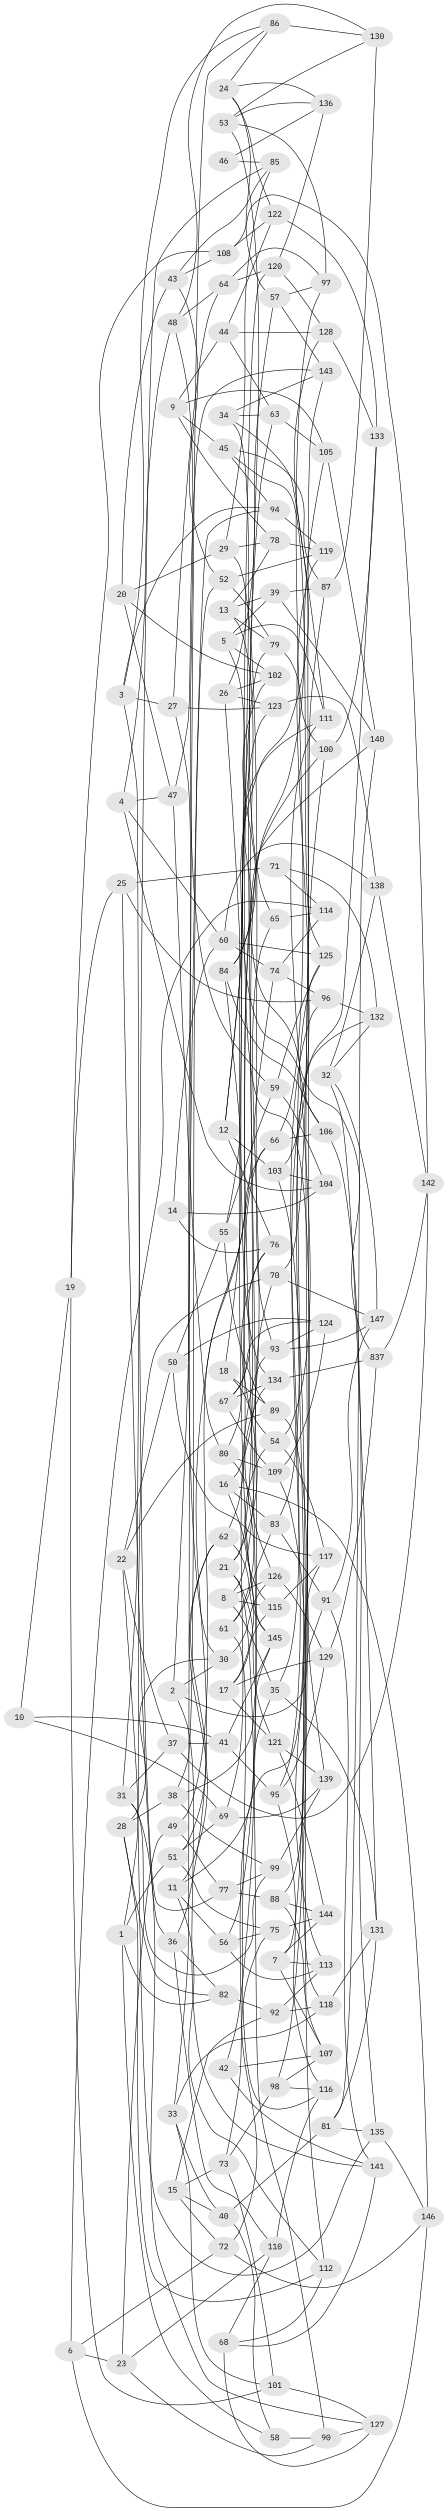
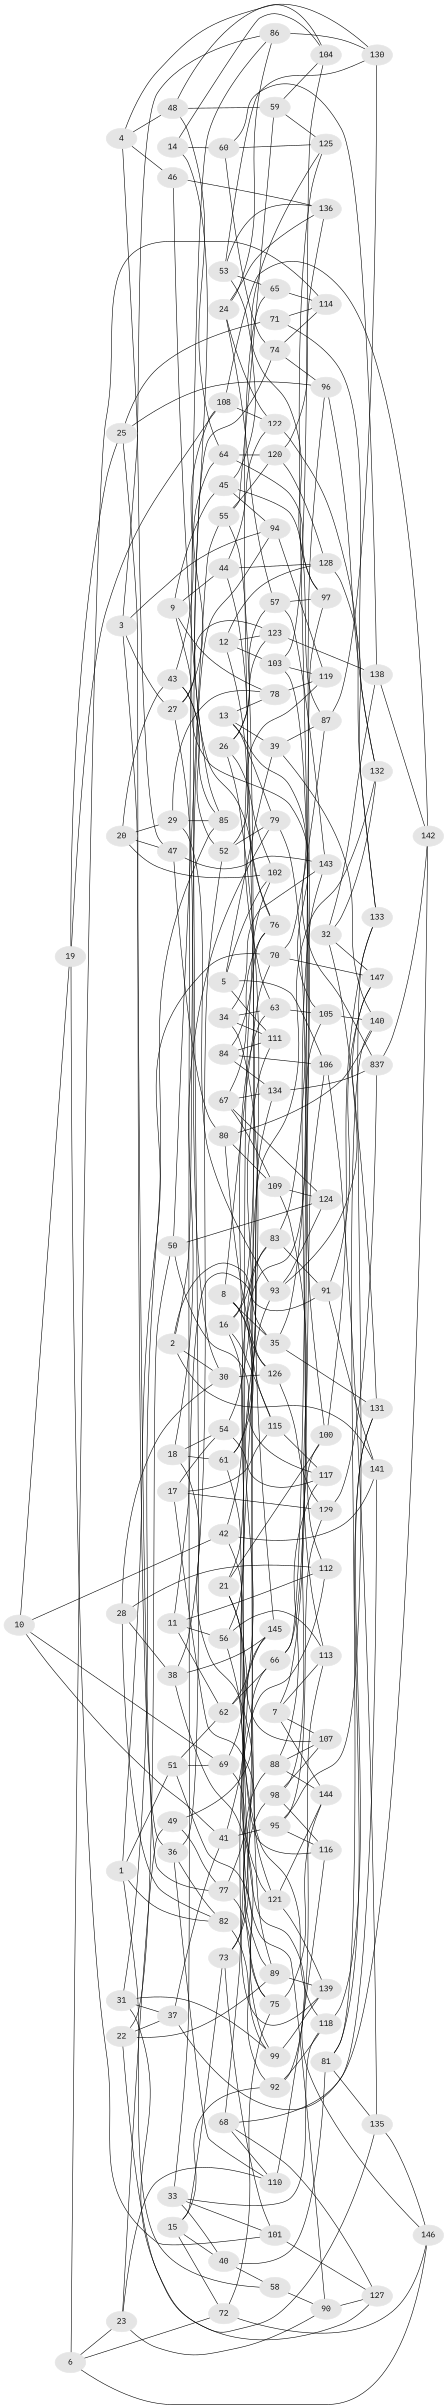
  graph {
    fontname="IBM Plex Mono"
    rankdir=LR
    node [color=gray90 fontname="IBM Plex Mono" style=filled]
    edge [fontname="IBM Plex Mono"]
    1
    51
    58
    70
    82
    69
    62
    75
    90
    147
    87
    92
    2
    30
    91
    94
    141
    126
    119
    3
    27
    77
    86
    123
    64
    99
    88
    130
    4
    46
    47
    48
    104
    136
    85
    143
    80
    59
    5
    39
    102
    106
    111
    140
    135
    6
    23
    72
    114
    146
    49
    110
    7
    107
    113
    144
    8
    35
    115
    96
    131
    117
    129
    9
    44
    45
    78
    105
    128
    122
    63
    125
    10
    19
    41
    42
    25
    101
    108
    145
    95
    93
    139
    11
    56
    112
    66
    12
    76
    103
    138
    133
    13
    79
    n95 [label=837]
    100
    142
    14
    60
    74
    65
    15
    40
    73
    81
    132
    98
    118
    16
    83
    17
    54
    121
    18
    61
    89
    116
    134
    36
    71
    127
    20
    29
    43
    52
    21
    22
    37
    50
    55
    124
    24
    57
    97
    26
    120
    28
    38
    31
    32
    33
    34
    109
    53
    67
    68
    84
    1 -- 51
    1 -- 58
    1 -- 70
    1 -- 82
    51 -- 69
    51 -- 62
    51 -- 75
    58 -- 90
    70 -- 147
    70 -- 87
    82 -- 92
    69 -- 93
    69 -- 139
    62 -- 145
    62 -- 66
    75 -- 144
    90 -- 127
    87 -- 130
    92 -- 113
    92 -- 118
    2 -- 30
    2 -- 91
    2 -- 94
    2 -- 141
    30 -- 126
    91 -- 147
    91 -- 141
    94 -- 119
    126 -- 129
    3 -- 94
    3 -- 27
    3 -- 77
    3 -- 86
    27 -- 30
    27 -- 123
    27 -- 64
    77 -- 99
    77 -- 88
    86 -- 130
    123 -- 138
    64 -- 97
    64 -- 120
    99 -- 139
    88 -- 107
    88 -- 144
    88 -- 117
-   4 -- 60
+   4 -- 46
    4 -- 47
    4 -- 48
    4 -- 104
    46 -- 136
    46 -- 85
    47 -- 143
    47 -- 80
    48 -- 64
    48 -- 130
    48 -- 59
    80 -- 126
    80 -- 140
    80 -- 109
    59 -- 104
    59 -- 125
    5 -- 39
    5 -- 102
    5 -- 106
    5 -- 111
    39 -- 87
    39 -- 140
    106 -- 135
    135 -- 146
    6 -- 23
    6 -- 72
    6 -- 114
    6 -- 146
    23 -- 90
    23 -- 49
    23 -- 110
    72 -- 75
    72 -- 146
    49 -- 77
    49 -- 66
    110 -- 116
    7 -- 143
    7 -- 107
    7 -- 113
    7 -- 144
    8 -- 70
    8 -- 126
    8 -- 35
    8 -- 115
    35 -- 96
    35 -- 131
    115 -- 117
    96 -- 132
    129 -- n95
    9 -- 44
    9 -- 45
    9 -- 78
    9 -- 105
    44 -- 128
    44 -- 122
    44 -- 63
    45 -- 87
    45 -- 94
    45 -- 125
    78 -- 119
    105 -- 140
    128 -- 133
    122 -- 133
    63 -- 105
    10 -- 69
    10 -- 19
    10 -- 41
+   10 -- 42
    19 -- 25
    19 -- 101
    19 -- 108
    41 -- 145
    41 -- 95
    42 -- 141
    42 -- 107
    42 -- 63
    25 -- 96
    25 -- 36
    25 -- 71
    101 -- 127
    108 -- 122
    108 -- 142
    95 -- 129
    95 -- 133
    95 -- 116
    93 -- 147
    93 -- 124
    11 -- 62
    11 -- 35
    11 -- 56
    11 -- 112
    56 -- 75
    56 -- 113
    56 -- 105
    66 -- 106
    66 -- 97
    12 -- 123
    12 -- 128
    12 -- 76
    12 -- 103
    103 -- 119
    103 -- 104
    103 -- 112
    138 -- 142
    13 -- 39
    13 -- 78
    13 -- 79
    13 -- n95
    79 -- 100
    n95 -- 142
    100 -- 133
    14 -- 104
    14 -- 76
    14 -- 60
    60 -- 125
    60 -- 138
    60 -- 74
    74 -- 114
    74 -- 96
    65 -- 114
    15 -- 92
    15 -- 72
    15 -- 40
    15 -- 73
    40 -- 58
    40 -- 81
    73 -- 101
    73 -- 132
    73 -- 98
    81 -- 140
    81 -- 135
    81 -- 131
    98 -- 107
    98 -- 100
    98 -- 116
    118 -- 131
    16 -- 146
    16 -- 115
    16 -- 65
    16 -- 83
    83 -- 91
    83 -- 125
    17 -- 115
    17 -- 129
    17 -- 54
    17 -- 121
    54 -- 111
    54 -- 117
    121 -- 144
    121 -- 139
    18 -- 79
    18 -- 54
+   18 -- 61
    18 -- 89
    61 -- 83
    61 -- 116
    61 -- 134
    89 -- 139
    134 -- n95
    36 -- 82
    36 -- 110
    36 -- 74
    71 -- 114
    71 -- 132
    20 -- 47
    20 -- 102
    20 -- 29
    20 -- 43
    29 -- 85
    29 -- 78
    29 -- 93
    43 -- 85
    43 -- 108
    43 -- 52
    52 -- 119
    52 -- 79
    21 -- 90
    21 -- 76
    21 -- 100
    21 -- 121
    22 -- 135
    22 -- 89
    22 -- 37
    22 -- 50
    37 -- 41
    37 -- 142
    50 -- 117
    50 -- 55
    50 -- 124
    55 -- 59
    55 -- 89
    55 -- 120
    24 -- 86
    24 -- 136
    24 -- 122
    24 -- 57
    57 -- 143
    57 -- 97
    26 -- 123
    26 -- 102
    26 -- 145
    26 -- 57
    120 -- 136
    120 -- 128
    28 -- 82
    28 -- 30
    28 -- 112
    28 -- 38
    38 -- 99
    38 -- 145
    38 -- 52
    31 -- 99
    31 -- 85
    31 -- 127
    31 -- 37
    32 -- 147
    32 -- 131
    32 -- 138
    32 -- 132
    33 -- 86
    33 -- 101
    33 -- 40
    33 -- 118
    34 -- 143
    34 -- 111
    34 -- 63
    34 -- 118
    109 -- 113
    109 -- 124
    53 -- 130
    53 -- 136
    53 -- 65
    53 -- 97
    67 -- 76
    67 -- 134
    67 -- 124
    67 -- 109
    68 -- 141
    68 -- 110
    68 -- 112
    68 -- 127
    84 -- 102
    84 -- 106
    84 -- 111
    84 -- 134
  }
